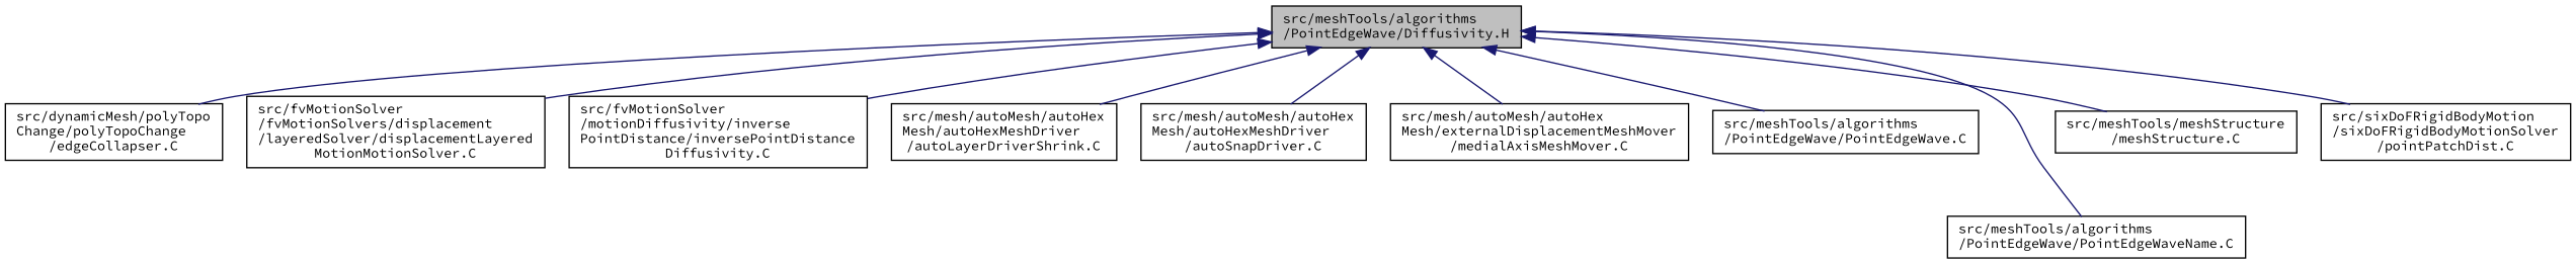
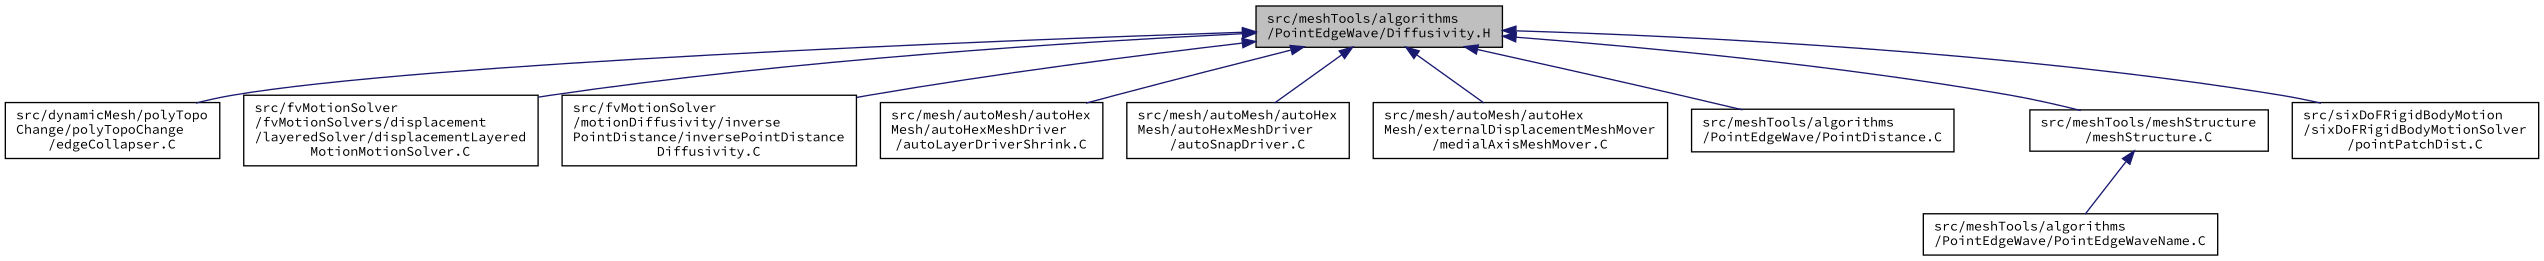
  digraph {
    fontname="Source Code Pro"
    node [color=black fontname="Source Code Pro" fontsize=10 shape=record]
    edge [color=midnightblue dir=back fontname="Source Code Pro" fontsize=10 labelfontname=FreeSans labelfontsize=10 style=solid]
    n1 [fillcolor=grey75 fontcolor=black height=0.2 label="src/meshTools/algorithms\l/PointEdgeWave/Diffusivity.H" style=filled width=0.4]
    n2 [height=0.2 label="src/dynamicMesh/polyTopo\lChange/polyTopoChange\l/edgeCollapser.C" width=0.4]
    n3 [height=0.2 label="src/fvMotionSolver\l/fvMotionSolvers/displacement\l/layeredSolver/displacementLayered\lMotionMotionSolver.C" width=0.4]
    n4 [height=0.2 label="src/fvMotionSolver\l/motionDiffusivity/inverse\lPointDistance/inversePointDistance\lDiffusivity.C" width=0.4]
    n5 [height=0.2 label="src/mesh/autoMesh/autoHex\lMesh/autoHexMeshDriver\l/autoLayerDriverShrink.C" width=0.4]
    n6 [height=0.2 label="src/mesh/autoMesh/autoHex\lMesh/autoHexMeshDriver\l/autoSnapDriver.C" width=0.4]
    n7 [height=0.2 label="src/mesh/autoMesh/autoHex\lMesh/externalDisplacementMeshMover\l/medialAxisMeshMover.C" width=0.4]
-   n8 [height=0.2 label="src/meshTools/algorithms\l/PointEdgeWave/PointEdgeWave.C" width=0.4]
+   n8 [height=0.2 label="src/meshTools/algorithms\l/PointEdgeWave/PointDistance.C" width=0.4]
    n9 [height=0.2 label="src/meshTools/algorithms\l/PointEdgeWave/PointEdgeWaveName.C" width=0.4]
    n10 [height=0.2 label="src/meshTools/meshStructure\l/meshStructure.C" width=0.4]
    n11 [height=0.2 label="src/sixDoFRigidBodyMotion\l/sixDoFRigidBodyMotionSolver\l/pointPatchDist.C" width=0.4]
    n1 -> n2
    n1 -> n3
    n1 -> n4
    n1 -> n5
    n1 -> n6
    n1 -> n7
    n1 -> n8
-   n1 -> n9
+   n10 -> n9
    n1 -> n10
    n1 -> n11
  }
